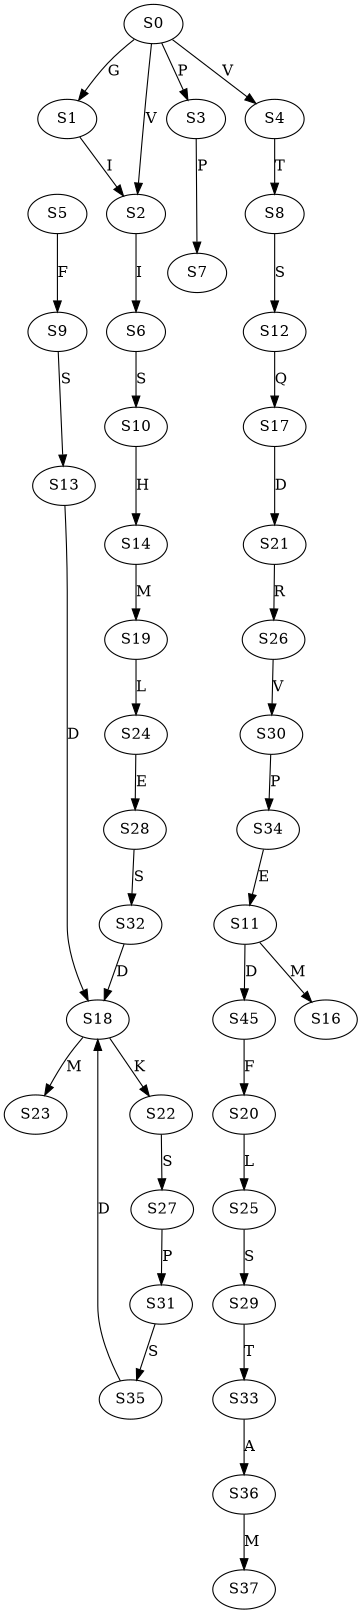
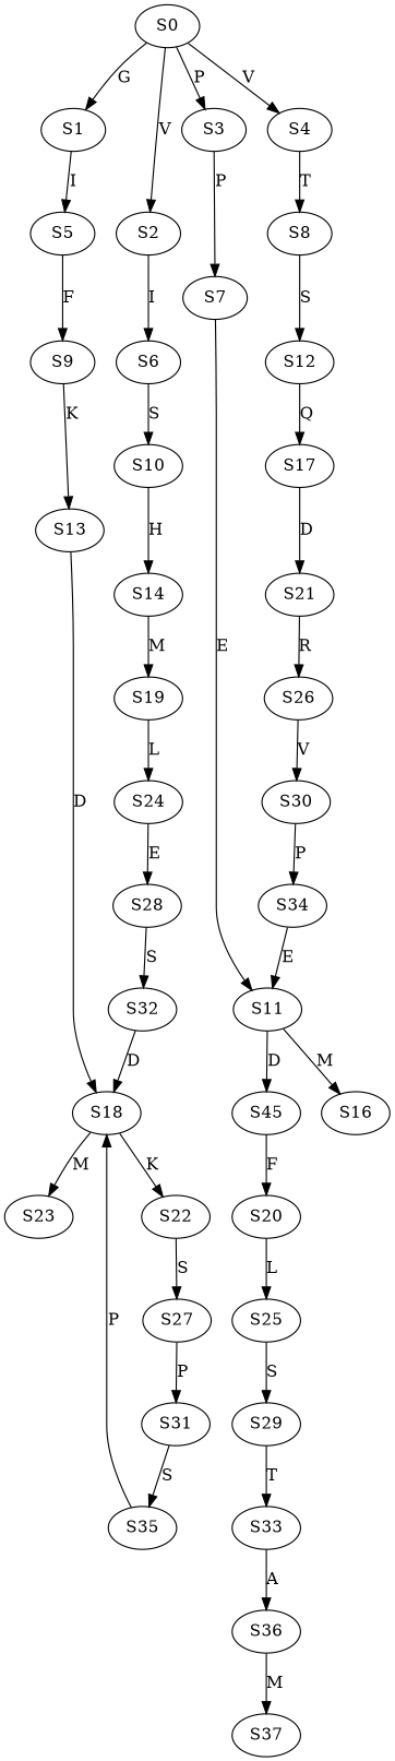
  strict digraph {
    S0
    S1
    S2
    S3
    S4
    S5
    S6
    S7
    S8
    S9
    S10
    S11
    S12
    S13
    S14
    n16 [label=S45]
    S16
    S17
    S18
    S19
    S20
    S21
    S22
    S23
    S24
    S25
    S26
    S27
    S28
    S29
    S30
    S31
    S32
    S33
    S34
    S35
    S36
    S37
    S0 -> S1 [label=G]
    S0 -> S2 [label=V]
    S0 -> S3 [label=P]
    S0 -> S4 [label=V]
-   S1 -> S2 [label=I]
+   S1 -> S5 [label=I]
    S2 -> S6 [label=I]
    S3 -> S7 [label=P]
    S4 -> S8 [label=T]
    S5 -> S9 [label=F]
    S6 -> S10 [label=S]
+   S7 -> S11 [label=E]
    S8 -> S12 [label=S]
-   S9 -> S13 [label=S]
+   S9 -> S13 [label=K]
    S10 -> S14 [label=H]
    S11 -> n16 [label=D]
    S11 -> S16 [label=M]
    S12 -> S17 [label=Q]
    S13 -> S18 [label=D]
    S14 -> S19 [label=M]
    n16 -> S20 [label=F]
    S17 -> S21 [label=D]
    S18 -> S22 [label=K]
    S18 -> S23 [label=M]
    S19 -> S24 [label=L]
    S20 -> S25 [label=L]
    S21 -> S26 [label=R]
    S22 -> S27 [label=S]
    S24 -> S28 [label=E]
    S25 -> S29 [label=S]
    S26 -> S30 [label=V]
    S27 -> S31 [label=P]
    S28 -> S32 [label=S]
    S29 -> S33 [label=T]
    S30 -> S34 [label=P]
    S31 -> S35 [label=S]
    S32 -> S18 [label=D]
    S33 -> S36 [label=A]
    S34 -> S11 [label=E]
-   S35 -> S18 [label=D]
+   S35 -> S18 [label=P]
    S36 -> S37 [label=M]
  }
